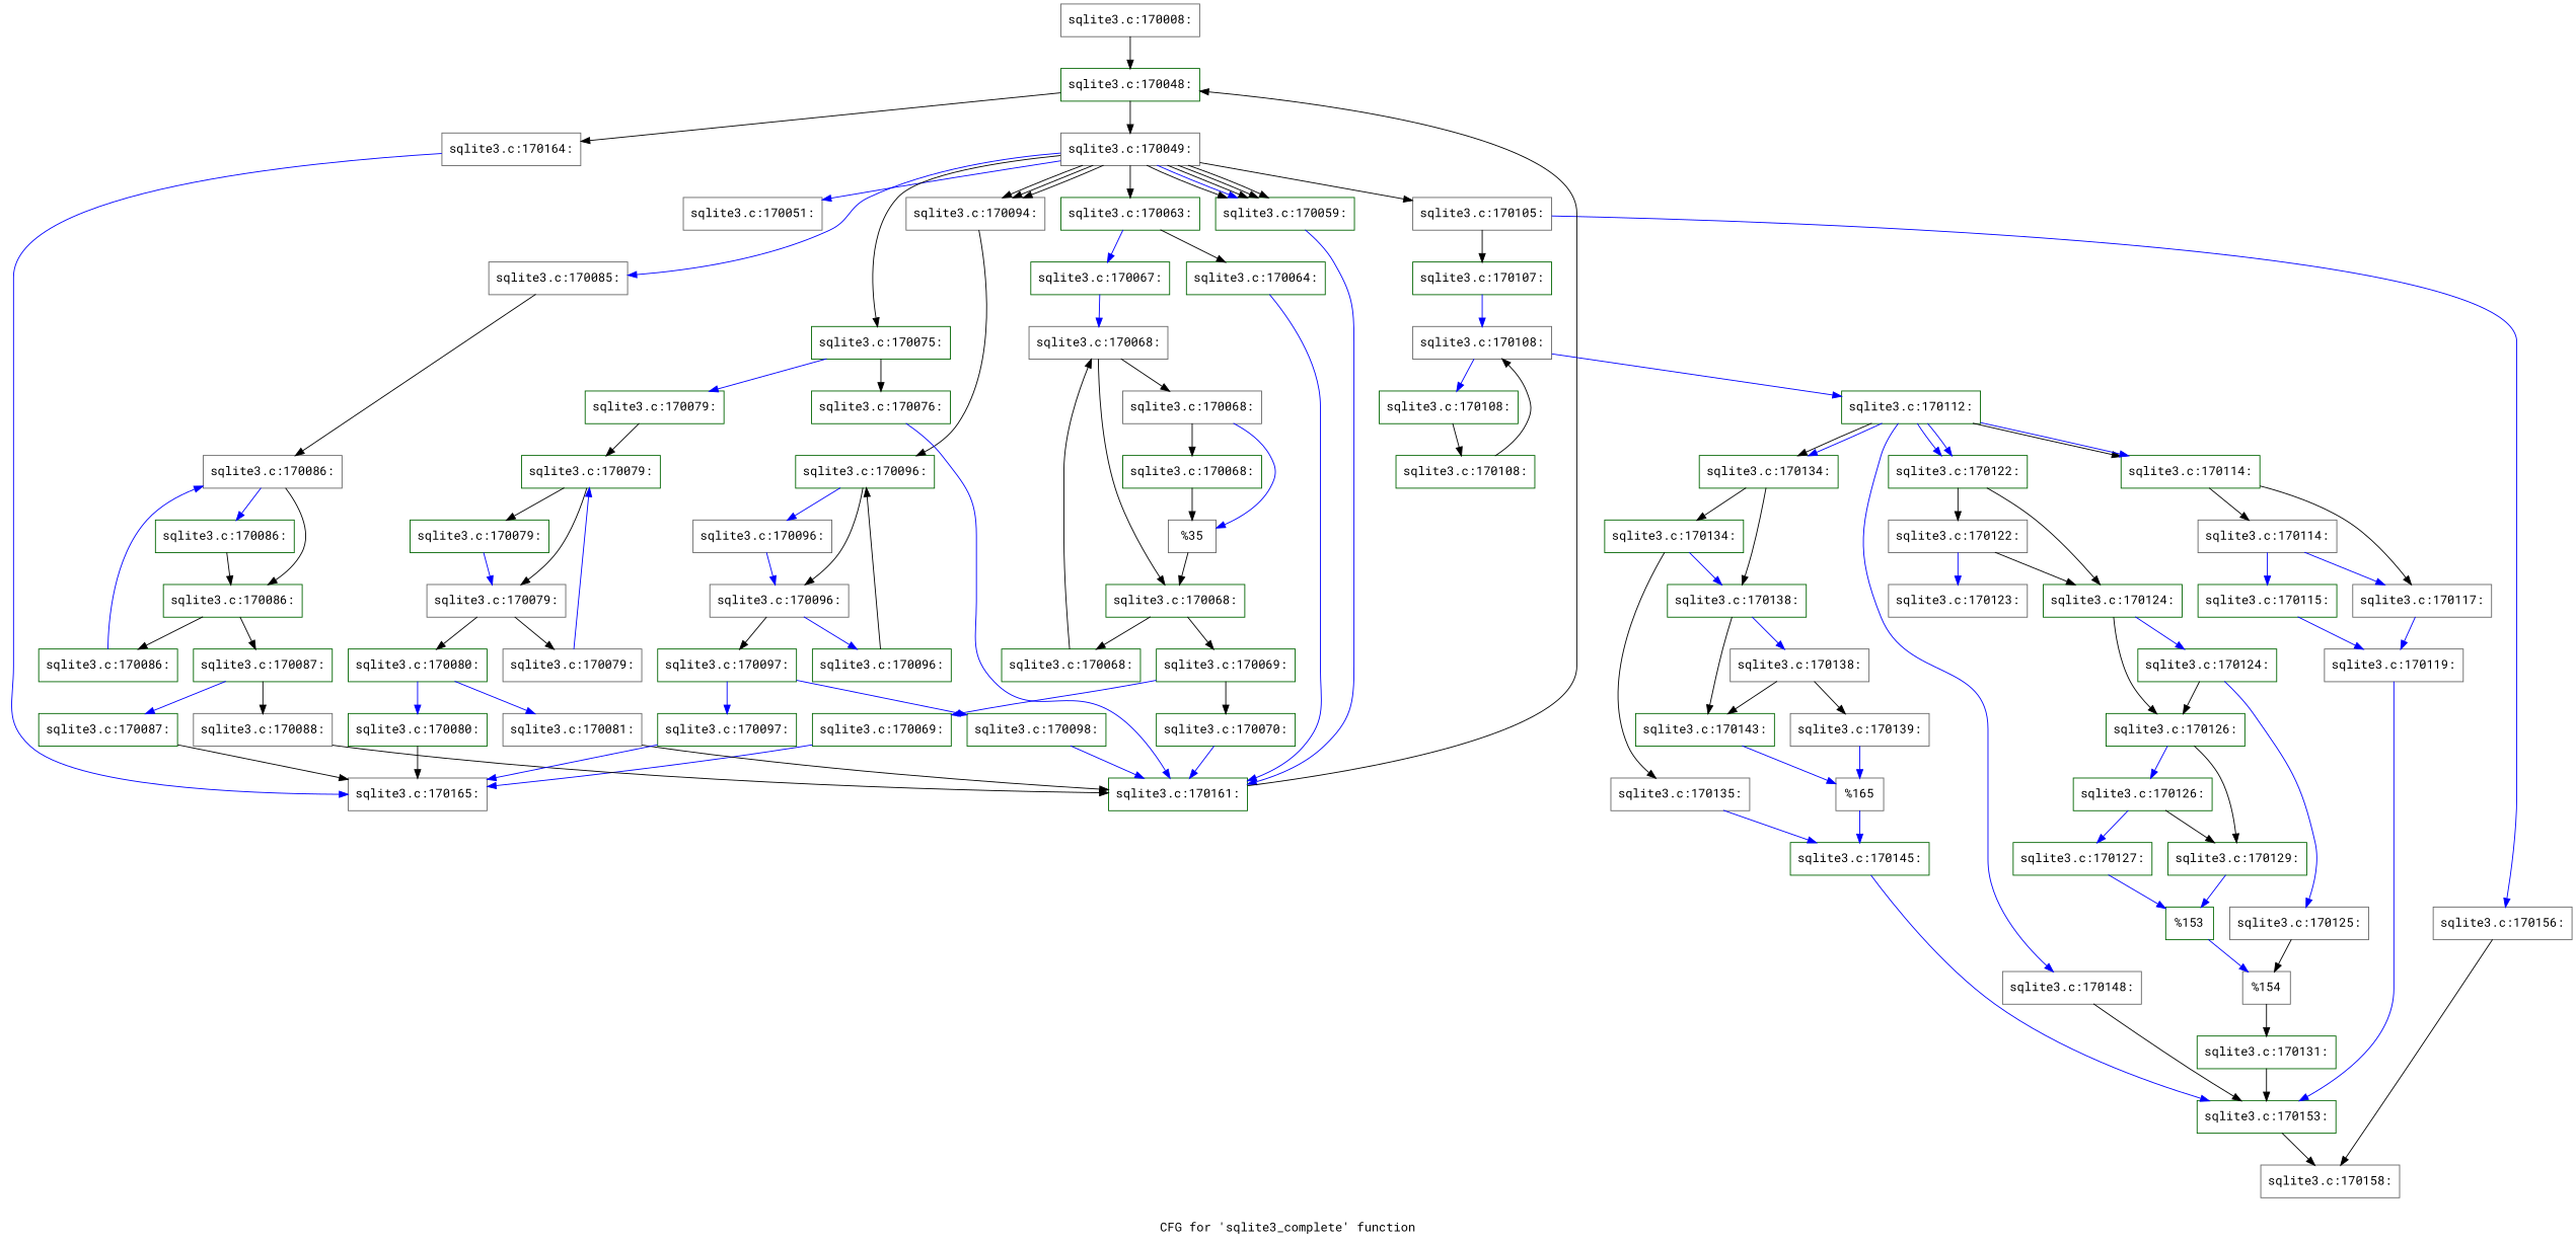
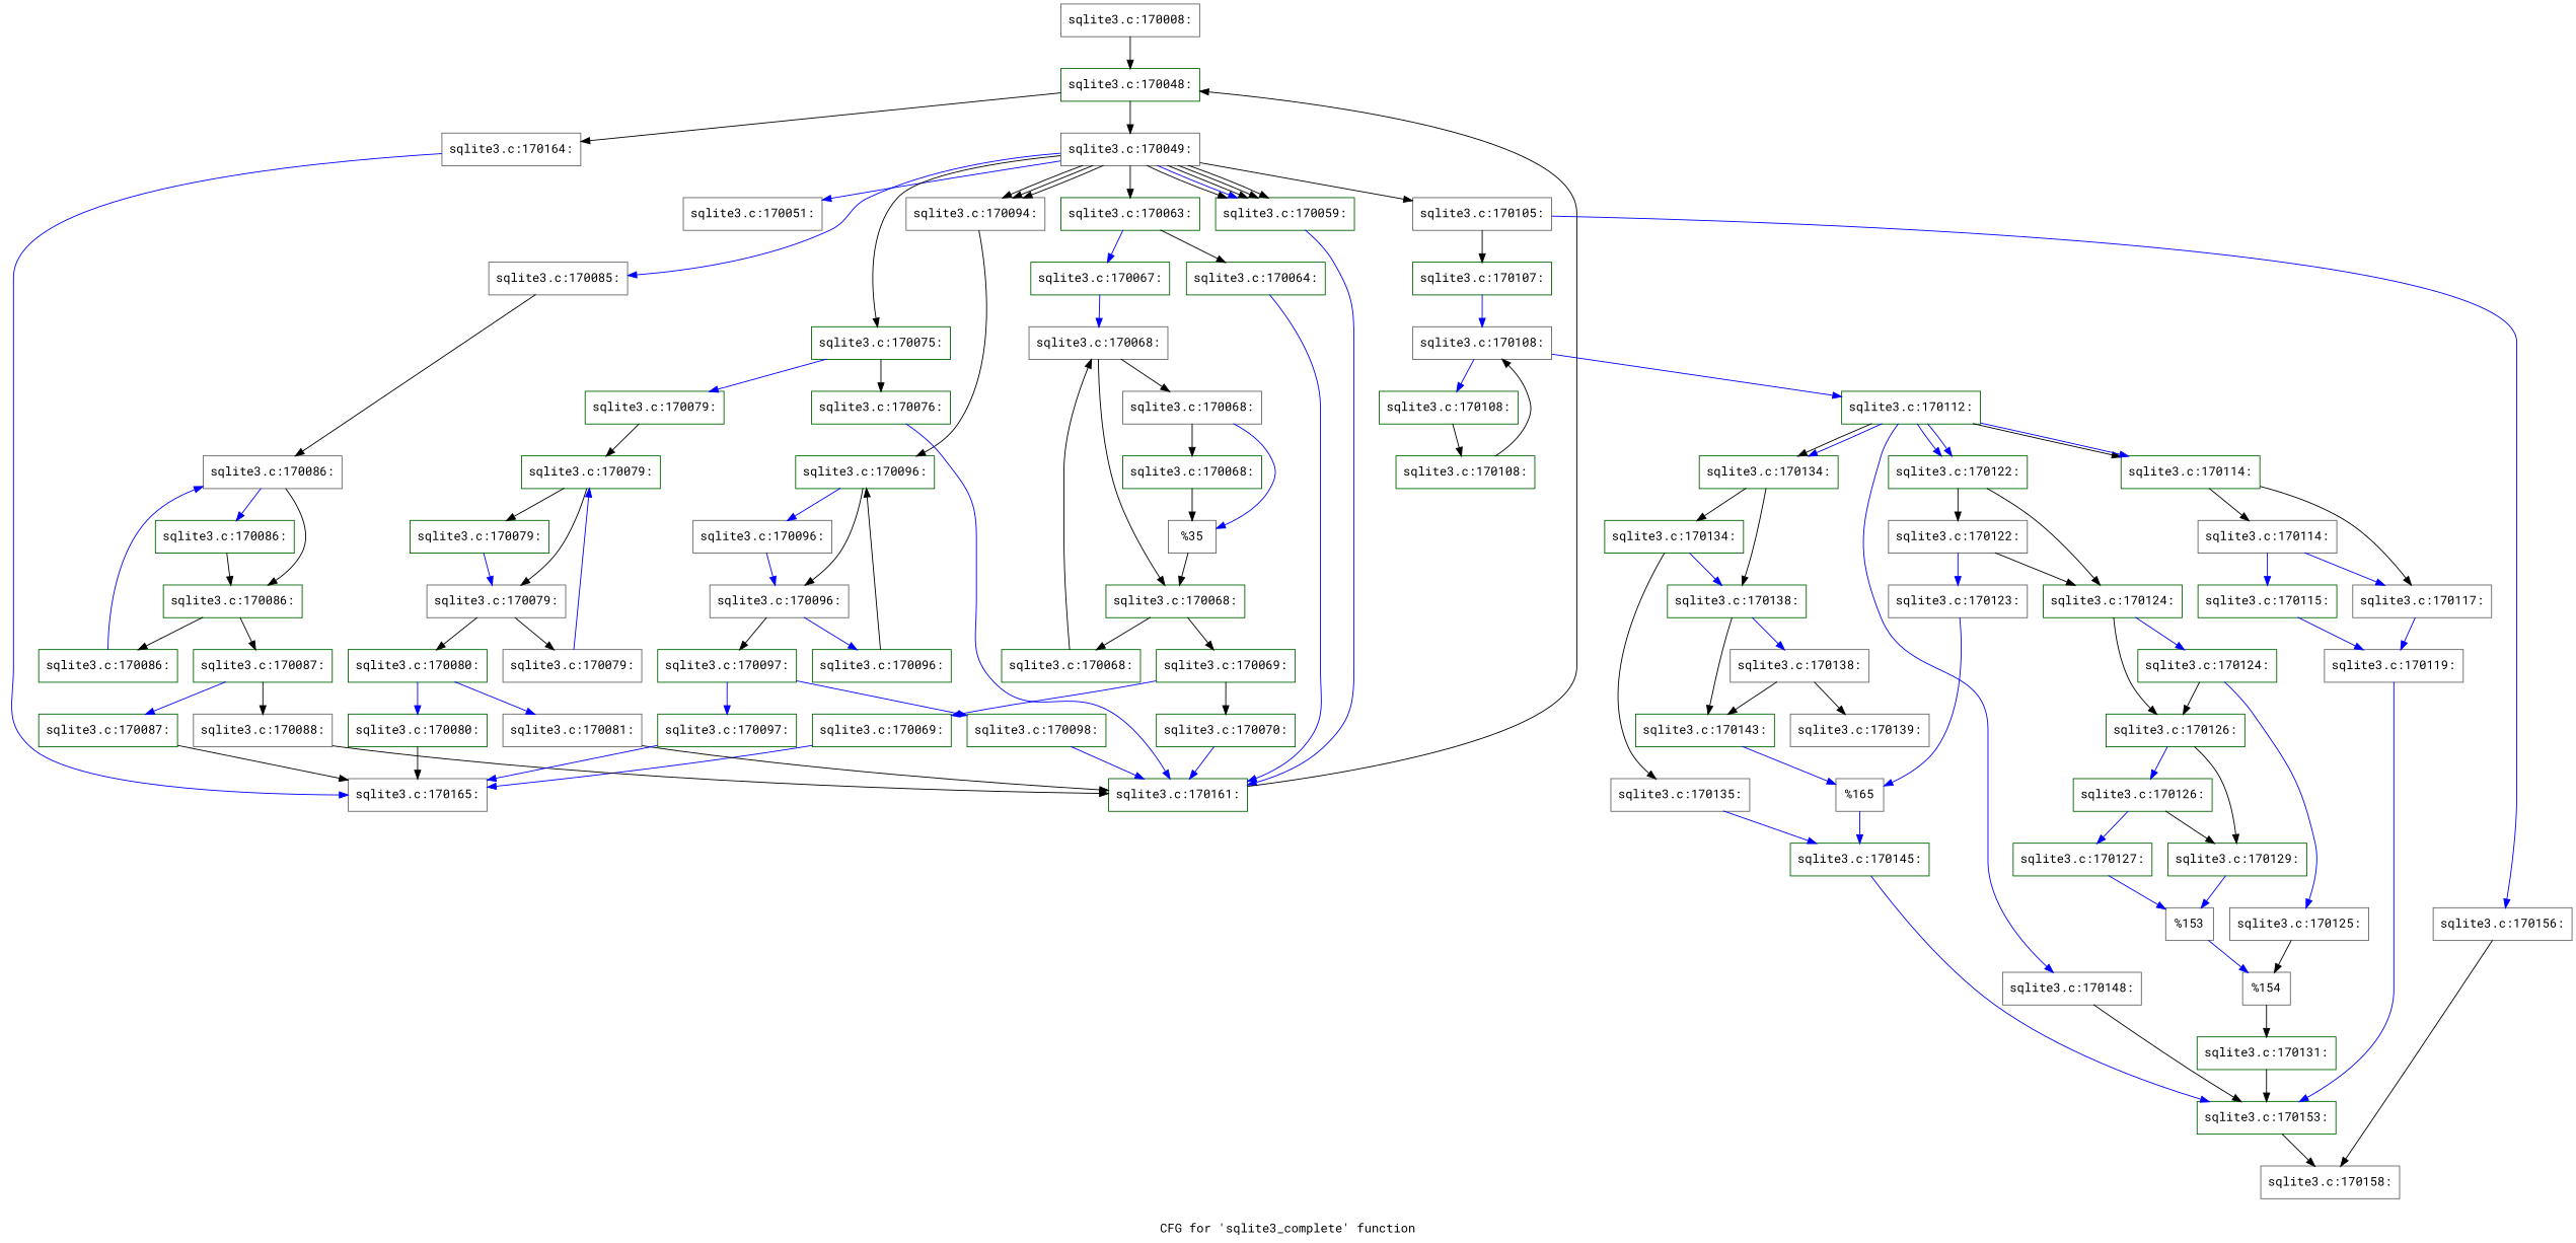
  digraph {
    fontname="Roboto Mono"
    label="CFG for 'sqlite3_complete' function"
    node [color=darkgreen fontname="Roboto Mono" shape=record]
    edge [color=black fontname="Roboto Mono"]
    n1 [color=gray40 label="{sqlite3.c:170008:}"]
    n2 [label="{sqlite3.c:170048:}"]
    n3 [color=gray40 label="{sqlite3.c:170049:}"]
    n4 [color=gray40 label="{sqlite3.c:170164:}"]
    n5 [color=gray40 label="{sqlite3.c:170105:}"]
    n6 [color=gray40 label="{sqlite3.c:170051:}"]
    n7 [label="{sqlite3.c:170059:}"]
    n8 [label="{sqlite3.c:170063:}"]
    n9 [label="{sqlite3.c:170075:}"]
    n10 [color=gray40 label="{sqlite3.c:170085:}"]
    n11 [color=gray40 label="{sqlite3.c:170094:}"]
    n12 [color=gray40 label="{sqlite3.c:170165:}"]
    n13 [label="{sqlite3.c:170107:}"]
    n14 [color=gray40 label="{sqlite3.c:170156:}"]
    n15 [label="{sqlite3.c:170161:}"]
    n16 [label="{sqlite3.c:170064:}"]
    n17 [label="{sqlite3.c:170067:}"]
    n18 [label="{sqlite3.c:170076:}"]
    n19 [label="{sqlite3.c:170079:}"]
    n20 [color=gray40 label="{sqlite3.c:170086:}"]
    n21 [label="{sqlite3.c:170096:}"]
    n22 [color=gray40 label="{sqlite3.c:170108:}"]
    n23 [color=gray40 label="{sqlite3.c:170158:}"]
    n24 [color=gray40 label="{sqlite3.c:170068:}"]
    n25 [label="{sqlite3.c:170079:}"]
    n26 [label="{sqlite3.c:170086:}"]
    n27 [label="{sqlite3.c:170086:}"]
    n28 [color=gray40 label="{sqlite3.c:170096:}"]
    n29 [color=gray40 label="{sqlite3.c:170096:}"]
    n30 [color=gray40 label="{sqlite3.c:170068:}"]
    n31 [label="{sqlite3.c:170068:}"]
    n32 [color=gray40 label="{%35}"]
    n33 [label="{sqlite3.c:170068:}"]
    n34 [label="{sqlite3.c:170068:}"]
    n35 [label="{sqlite3.c:170069:}"]
    n36 [label="{sqlite3.c:170069:}"]
    n37 [label="{sqlite3.c:170070:}"]
    n38 [label="{sqlite3.c:170079:}"]
    n39 [color=gray40 label="{sqlite3.c:170079:}"]
    n40 [color=gray40 label="{sqlite3.c:170079:}"]
    n41 [label="{sqlite3.c:170080:}"]
    n42 [label="{sqlite3.c:170080:}"]
    n43 [color=gray40 label="{sqlite3.c:170081:}"]
    n44 [label="{sqlite3.c:170086:}"]
    n45 [label="{sqlite3.c:170087:}"]
    n46 [label="{sqlite3.c:170087:}"]
    n47 [color=gray40 label="{sqlite3.c:170088:}"]
    n48 [label="{sqlite3.c:170096:}"]
    n49 [label="{sqlite3.c:170097:}"]
    n50 [label="{sqlite3.c:170097:}"]
    n51 [label="{sqlite3.c:170098:}"]
    n52 [label="{sqlite3.c:170108:}"]
    n53 [label="{sqlite3.c:170112:}"]
    n54 [label="{sqlite3.c:170108:}"]
    n55 [color=gray40 label="{sqlite3.c:170148:}"]
    n56 [label="{sqlite3.c:170114:}"]
    n57 [label="{sqlite3.c:170122:}"]
    n58 [label="{sqlite3.c:170134:}"]
    n59 [label="{sqlite3.c:170153:}"]
    n60 [color=gray40 label="{sqlite3.c:170114:}"]
    n61 [color=gray40 label="{sqlite3.c:170117:}"]
    n62 [color=gray40 label="{sqlite3.c:170122:}"]
    n63 [label="{sqlite3.c:170124:}"]
    n64 [label="{sqlite3.c:170134:}"]
    n65 [label="{sqlite3.c:170138:}"]
    n66 [label="{sqlite3.c:170115:}"]
    n67 [color=gray40 label="{sqlite3.c:170119:}"]
    n68 [color=gray40 label="{sqlite3.c:170123:}"]
    n69 [label="{sqlite3.c:170124:}"]
    n70 [label="{sqlite3.c:170126:}"]
    n71 [color=gray40 label="{sqlite3.c:170135:}"]
    n72 [color=gray40 label="{sqlite3.c:170138:}"]
    n73 [label="{sqlite3.c:170143:}"]
    n74 [color=gray40 label="{sqlite3.c:170125:}"]
    n75 [label="{sqlite3.c:170126:}"]
    n76 [label="{sqlite3.c:170129:}"]
    n77 [label="{sqlite3.c:170131:}"]
    n78 [color=gray40 label="{%154}"]
    n79 [label="{sqlite3.c:170127:}"]
-   n80 [label="{%153}"]
+   n80 [color=gray40 label="{%153}"]
    n81 [label="{sqlite3.c:170145:}"]
    n82 [color=gray40 label="{sqlite3.c:170139:}"]
    n83 [color=gray40 label="{%165}"]
    n1 -> n2
    n2 -> n3
    n2 -> n4
    n3 -> n5
    n3 -> n6 [color=blue]
    n3 -> n7
    n3 -> n7 [color=blue]
    n3 -> n7
    n3 -> n7
    n3 -> n7
    n3 -> n8
    n3 -> n9
    n3 -> n10 [color=blue]
    n3 -> n11
    n3 -> n11
    n3 -> n11
    n4 -> n12 [color=blue]
    n5 -> n13
    n5 -> n14 [color=blue]
    n7 -> n15 [color=blue]
    n8 -> n16
    n8 -> n17 [color=blue]
    n9 -> n18
    n9 -> n19 [color=blue]
    n10 -> n20
    n11 -> n21
    n13 -> n22 [color=blue]
    n14 -> n23
    n15 -> n2
    n16 -> n15 [color=blue]
    n17 -> n24 [color=blue]
    n18 -> n15 [color=blue]
    n19 -> n25
    n20 -> n26 [color=blue]
    n20 -> n27
    n21 -> n28 [color=blue]
    n21 -> n29
    n22 -> n52 [color=blue]
    n22 -> n53 [color=blue]
    n24 -> n30
    n24 -> n31
    n25 -> n38
    n25 -> n39
    n26 -> n27
    n27 -> n44
    n27 -> n45
    n28 -> n29 [color=blue]
    n29 -> n48 [color=blue]
    n29 -> n49
    n30 -> n32 [color=blue]
    n30 -> n33
    n31 -> n34
    n31 -> n35
    n32 -> n31
    n33 -> n32
    n34 -> n24
    n35 -> n36 [color=blue]
    n35 -> n37
    n36 -> n12 [color=blue]
    n37 -> n15 [color=blue]
    n38 -> n39 [color=blue]
    n39 -> n40
    n39 -> n41
    n40 -> n25 [color=blue]
    n41 -> n42 [color=blue]
    n41 -> n43 [color=blue]
    n42 -> n12
    n43 -> n15
    n44 -> n20 [color=blue]
    n45 -> n46 [color=blue]
    n45 -> n47
    n46 -> n12
    n47 -> n15
    n48 -> n21
    n49 -> n50 [color=blue]
    n49 -> n51 [color=blue]
    n50 -> n12 [color=blue]
    n51 -> n15 [color=blue]
    n52 -> n54
    n53 -> n55 [color=blue]
    n53 -> n56
    n53 -> n56 [color=blue]
    n53 -> n57 [color=blue]
    n53 -> n57 [color=blue]
    n53 -> n58
    n53 -> n58 [color=blue]
    n54 -> n22
    n55 -> n59
    n56 -> n60
    n56 -> n61
    n57 -> n62
    n57 -> n63
    n58 -> n64
    n58 -> n65
    n59 -> n23
    n60 -> n61 [color=blue]
    n60 -> n66 [color=blue]
    n61 -> n67 [color=blue]
    n62 -> n63
    n62 -> n68 [color=blue]
    n63 -> n69 [color=blue]
    n63 -> n70
    n64 -> n65 [color=blue]
    n64 -> n71
    n65 -> n72 [color=blue]
    n65 -> n73
    n66 -> n67 [color=blue]
    n67 -> n59 [color=blue]
    n69 -> n70
    n69 -> n74 [color=blue]
    n70 -> n75 [color=blue]
    n70 -> n76
    n71 -> n81 [color=blue]
    n72 -> n73
    n72 -> n82
    n73 -> n83 [color=blue]
    n74 -> n78
    n75 -> n76
    n75 -> n79 [color=blue]
    n76 -> n80 [color=blue]
    n77 -> n59
    n78 -> n77
    n79 -> n80 [color=blue]
    n80 -> n78 [color=blue]
    n81 -> n59 [color=blue]
-   n82 -> n83 [color=blue]
+   n68 -> n83 [color=blue]
    n83 -> n81 [color=blue]
  }
